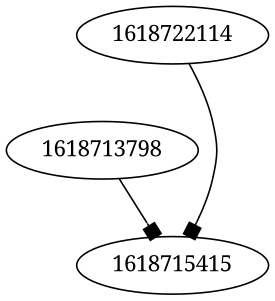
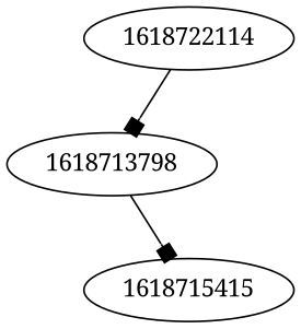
  strict digraph {
    fontname="Noto Serif"
    node [fontname="Noto Serif"]
    edge [arrowhead=box fontname="Noto Serif"]
    1618722114
    1618713798
    1618715415
-   1618722114 -> 1618715415
+   1618722114 -> 1618713798
    1618713798 -> 1618715415
  }
